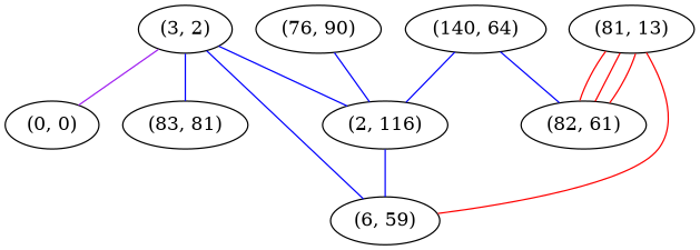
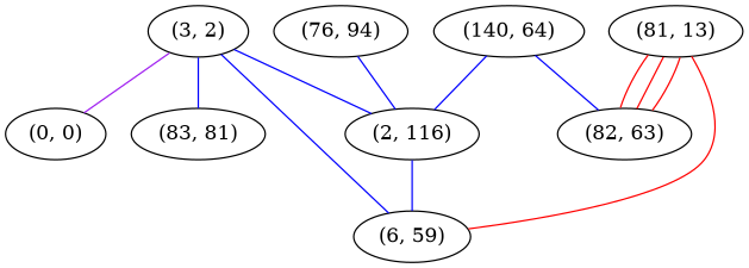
  graph {
    edge [color=blue weight=1]
    "(3, 2)"
    "(0, 0)"
    n3 [label="(83, 81)"]
    "(2, 116)"
    "(6, 59)"
    "(140, 64)"
-   "(82, 63)" [label="(82, 61)"]
-   "(76, 90)"
+   "(82, 63)"
+   "(76, 90)" [label="(76, 94)"]
    n9 [label="(81, 13)"]
    "(3, 2)" -- "(0, 0)" [color=purple weight=4]
    "(3, 2)" -- n3 [weight=3]
    "(3, 2)" -- "(2, 116)"
    "(3, 2)" -- "(6, 59)" [weight=3]
    "(2, 116)" -- "(6, 59)" [weight=3]
    "(140, 64)" -- "(2, 116)" [weight=3]
    "(140, 64)" -- "(82, 63)"
    "(76, 90)" -- "(2, 116)" [weight=3]
    n9 -- "(6, 59)" [color=red]
    n9 -- "(82, 63)" [color=red]
    n9 -- "(82, 63)" [color=red]
    n9 -- "(82, 63)" [color=red]
  }
